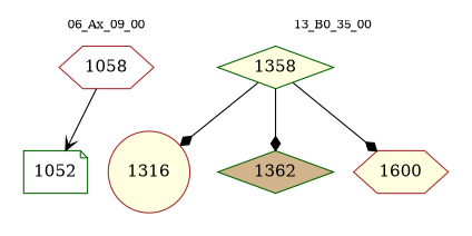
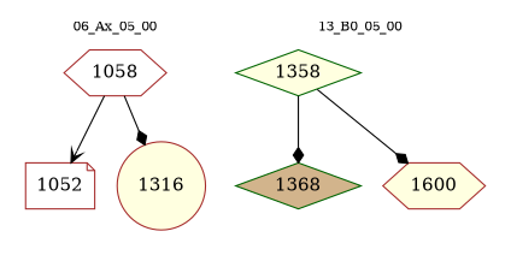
  digraph {
    node [color=brown fillcolor=lightyellow shape=hexagon style=filled]
    edge [arrowhead=diamond color=black]
    n1 [fillcolor=white label=1058]
-   n2 [color=darkgreen fillcolor=white label=1052 shape=note]
+   n2 [fillcolor=white label=1052 shape=note]
    n3 [label=1316 shape=circle]
    n4 [color=darkgreen label=1358 shape=diamond]
-   n5 [color=darkgreen fillcolor=tan label=1362 shape=diamond]
+   n5 [color=darkgreen fillcolor=tan label=1368 shape=diamond]
    n6 [label=1600]
    subgraph cluster_1 {
      color=white
      fontsize=10
-     label="06_Ax_09_00"
+     label="06_Ax_05_00"
      n1
      n2
      n3
    }
    subgraph cluster_2 {
      color=white
      fontsize=10
-     label="13_B0_35_00"
+     label="13_B0_05_00"
      n4
      n5
      n6
    }
    n1 -> n2 [arrowhead=vee]
-   n4 -> n3
+   n1 -> n3
    n4 -> n5
    n4 -> n6
  }
